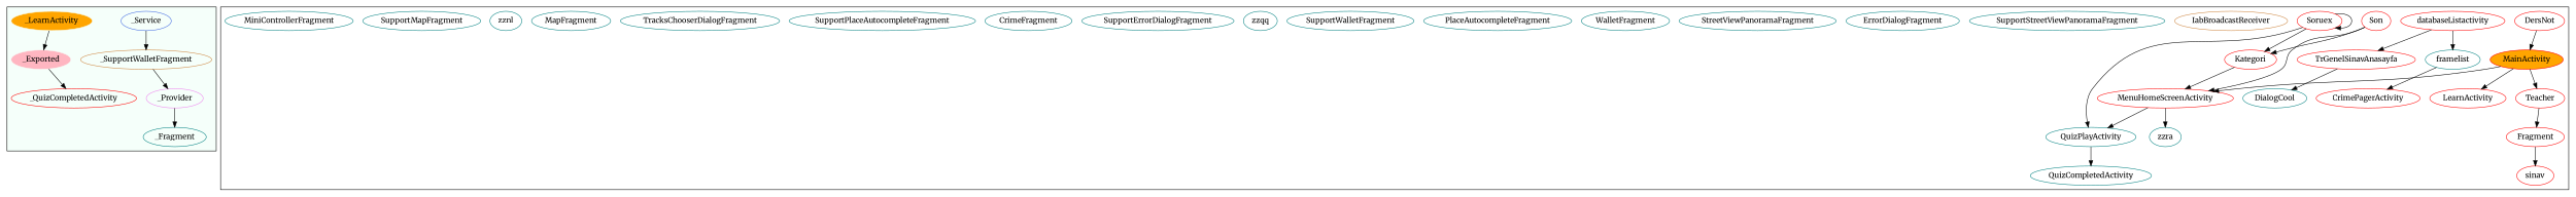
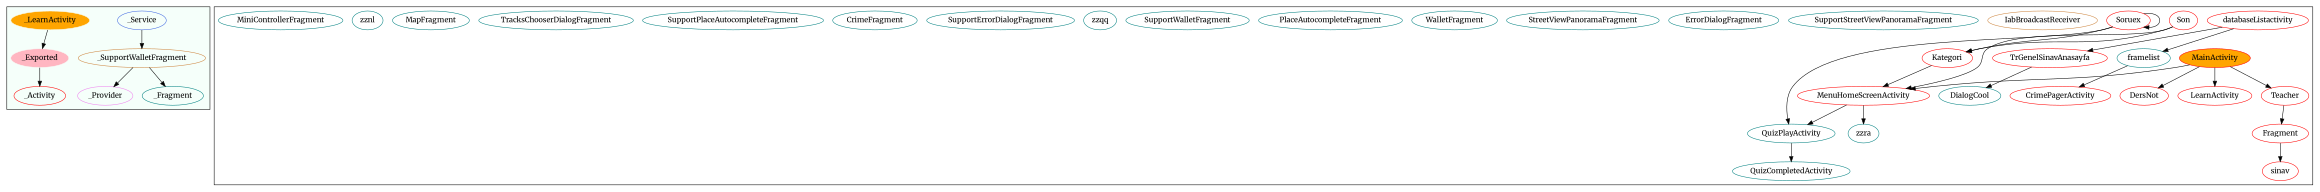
  digraph {
    fontname=Merriweather
    node [color=teal fontname=Merriweather]
    edge [fontname=Merriweather]
-   _Activity [color=red label=_QuizCompletedActivity]
+   _Activity [color=red]
    _Service [color=royalblue]
    n3 [color=peru label=_SupportWalletFragment]
    _Provider [color=violet]
    _Fragment
    n6 [color=mintcream fillcolor=orange label=_LearnActivity style=filled]
    _Exported [color=mintcream fillcolor=lightpink style=filled]
    n8 [color=red label=Fragment]
    sinav [color=red]
    MainActivity [color=red fillcolor=orange style=filled]
    LearnActivity [color=red]
    Teacher [color=red]
    DersNot [color=red]
    MenuHomeScreenActivity [color=red]
    Kategori [color=red]
    TrGenelSinavAnasayfa [color=red]
    databaseListactivity [color=red]
    DialogCool
    framelist
    Son [color=red]
    Soruex [color=red]
    CrimePagerActivity [color=red]
    QuizPlayActivity
    IabBroadcastReceiver [color=peru]
    SupportStreetViewPanoramaFragment
    zzra
    ErrorDialogFragment
    StreetViewPanoramaFragment
    QuizCompletedActivity
    WalletFragment
    PlaceAutocompleteFragment
    SupportWalletFragment
    zzqq
    SupportErrorDialogFragment
    CrimeFragment
    SupportPlaceAutocompleteFragment
    TracksChooserDialogFragment
    MapFragment
    zznl
-   SupportMapFragment
    MiniControllerFragment
    subgraph cluster_1 {
      bgcolor=mintcream
      _Activity
      _Service
      n3
      _Provider
      _Fragment
      n6
      _Exported
    }
    subgraph cluster_2 {
      n8
      sinav
      MainActivity
      LearnActivity
      Teacher
      DersNot
      MenuHomeScreenActivity
      Kategori
      TrGenelSinavAnasayfa
      databaseListactivity
      DialogCool
      framelist
      Son
      Soruex
      CrimePagerActivity
      QuizPlayActivity
      IabBroadcastReceiver
      SupportStreetViewPanoramaFragment
      zzra
      ErrorDialogFragment
      StreetViewPanoramaFragment
      QuizCompletedActivity
      WalletFragment
      PlaceAutocompleteFragment
      SupportWalletFragment
      zzqq
      SupportErrorDialogFragment
      CrimeFragment
      SupportPlaceAutocompleteFragment
      TracksChooserDialogFragment
      MapFragment
      zznl
-     SupportMapFragment
      MiniControllerFragment
    }
    _Service -> n3
    n3 -> _Provider
-   _Provider -> _Fragment
+   n3 -> _Fragment
    n6 -> _Exported
    _Exported -> _Activity
    n8 -> sinav
    MainActivity -> LearnActivity
    MainActivity -> Teacher
-   DersNot -> MainActivity
+   MainActivity -> DersNot
    MainActivity -> MenuHomeScreenActivity
    Teacher -> n8
    MenuHomeScreenActivity -> QuizPlayActivity
    MenuHomeScreenActivity -> zzra
    Kategori -> MenuHomeScreenActivity
    TrGenelSinavAnasayfa -> DialogCool
    databaseListactivity -> TrGenelSinavAnasayfa
    databaseListactivity -> framelist
    framelist -> CrimePagerActivity
    Son -> MenuHomeScreenActivity
    Son -> Kategori
    Soruex -> Kategori
    Soruex -> Soruex
    Soruex -> QuizPlayActivity
    QuizPlayActivity -> QuizCompletedActivity
  }
